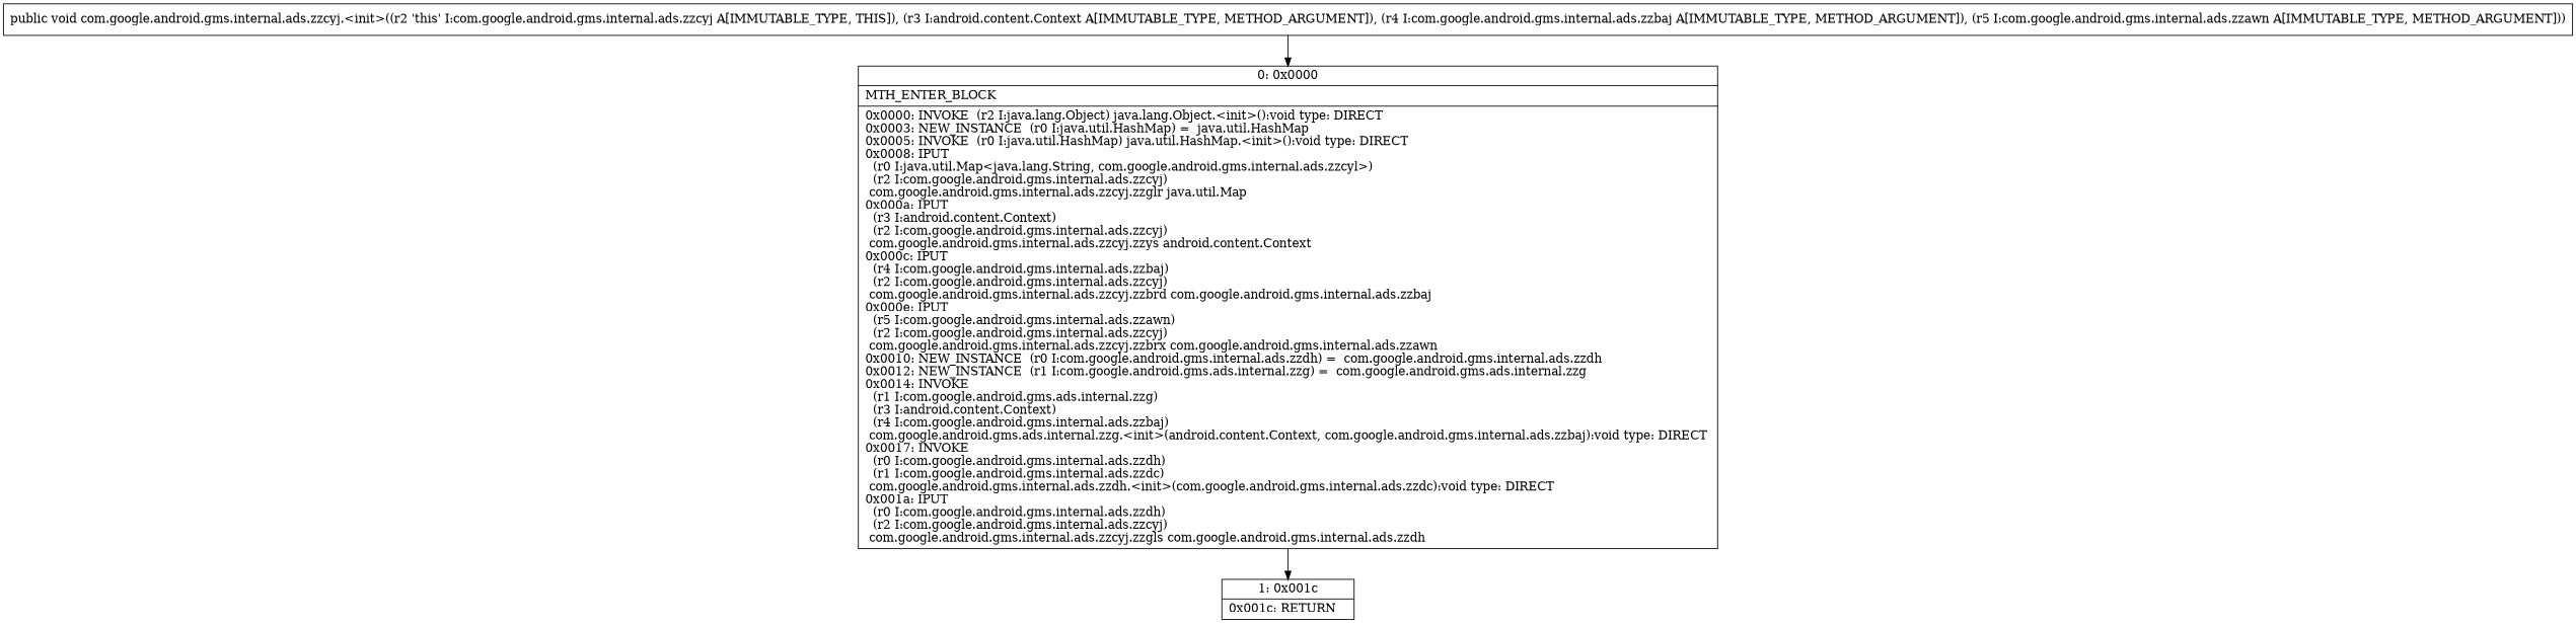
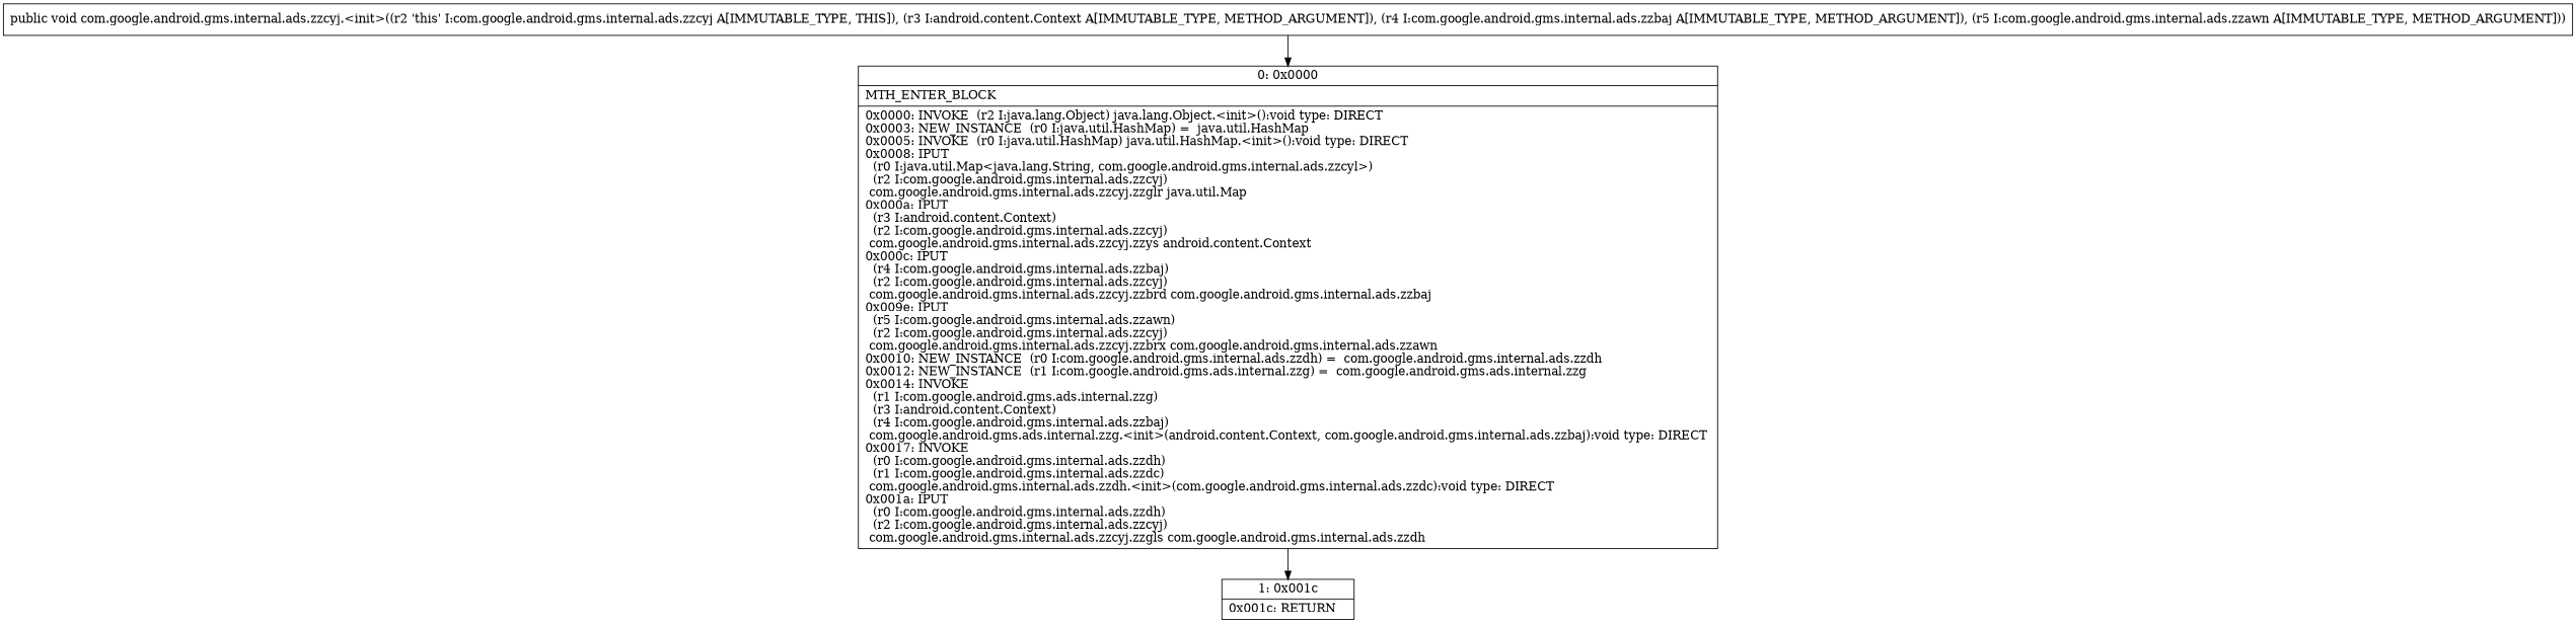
  digraph {
    node [shape=record]
-   n1 [label="{0\:\ 0x0000|MTH_ENTER_BLOCK\l|0x0000: INVOKE  (r2 I:java.lang.Object) java.lang.Object.\<init\>():void type: DIRECT \l0x0003: NEW_INSTANCE  (r0 I:java.util.HashMap) =  java.util.HashMap \l0x0005: INVOKE  (r0 I:java.util.HashMap) java.util.HashMap.\<init\>():void type: DIRECT \l0x0008: IPUT  \l  (r0 I:java.util.Map\<java.lang.String, com.google.android.gms.internal.ads.zzcyl\>)\l  (r2 I:com.google.android.gms.internal.ads.zzcyj)\l com.google.android.gms.internal.ads.zzcyj.zzglr java.util.Map \l0x000a: IPUT  \l  (r3 I:android.content.Context)\l  (r2 I:com.google.android.gms.internal.ads.zzcyj)\l com.google.android.gms.internal.ads.zzcyj.zzys android.content.Context \l0x000c: IPUT  \l  (r4 I:com.google.android.gms.internal.ads.zzbaj)\l  (r2 I:com.google.android.gms.internal.ads.zzcyj)\l com.google.android.gms.internal.ads.zzcyj.zzbrd com.google.android.gms.internal.ads.zzbaj \l0x000e: IPUT  \l  (r5 I:com.google.android.gms.internal.ads.zzawn)\l  (r2 I:com.google.android.gms.internal.ads.zzcyj)\l com.google.android.gms.internal.ads.zzcyj.zzbrx com.google.android.gms.internal.ads.zzawn \l0x0010: NEW_INSTANCE  (r0 I:com.google.android.gms.internal.ads.zzdh) =  com.google.android.gms.internal.ads.zzdh \l0x0012: NEW_INSTANCE  (r1 I:com.google.android.gms.ads.internal.zzg) =  com.google.android.gms.ads.internal.zzg \l0x0014: INVOKE  \l  (r1 I:com.google.android.gms.ads.internal.zzg)\l  (r3 I:android.content.Context)\l  (r4 I:com.google.android.gms.internal.ads.zzbaj)\l com.google.android.gms.ads.internal.zzg.\<init\>(android.content.Context, com.google.android.gms.internal.ads.zzbaj):void type: DIRECT \l0x0017: INVOKE  \l  (r0 I:com.google.android.gms.internal.ads.zzdh)\l  (r1 I:com.google.android.gms.internal.ads.zzdc)\l com.google.android.gms.internal.ads.zzdh.\<init\>(com.google.android.gms.internal.ads.zzdc):void type: DIRECT \l0x001a: IPUT  \l  (r0 I:com.google.android.gms.internal.ads.zzdh)\l  (r2 I:com.google.android.gms.internal.ads.zzcyj)\l com.google.android.gms.internal.ads.zzcyj.zzgls com.google.android.gms.internal.ads.zzdh \l}"]
+   n1 [label="{0\:\ 0x0000|MTH_ENTER_BLOCK\l|0x0000: INVOKE  (r2 I:java.lang.Object) java.lang.Object.\<init\>():void type: DIRECT \l0x0003: NEW_INSTANCE  (r0 I:java.util.HashMap) =  java.util.HashMap \l0x0005: INVOKE  (r0 I:java.util.HashMap) java.util.HashMap.\<init\>():void type: DIRECT \l0x0008: IPUT  \l  (r0 I:java.util.Map\<java.lang.String, com.google.android.gms.internal.ads.zzcyl\>)\l  (r2 I:com.google.android.gms.internal.ads.zzcyj)\l com.google.android.gms.internal.ads.zzcyj.zzglr java.util.Map \l0x000a: IPUT  \l  (r3 I:android.content.Context)\l  (r2 I:com.google.android.gms.internal.ads.zzcyj)\l com.google.android.gms.internal.ads.zzcyj.zzys android.content.Context \l0x000c: IPUT  \l  (r4 I:com.google.android.gms.internal.ads.zzbaj)\l  (r2 I:com.google.android.gms.internal.ads.zzcyj)\l com.google.android.gms.internal.ads.zzcyj.zzbrd com.google.android.gms.internal.ads.zzbaj \l0x009e: IPUT  \l  (r5 I:com.google.android.gms.internal.ads.zzawn)\l  (r2 I:com.google.android.gms.internal.ads.zzcyj)\l com.google.android.gms.internal.ads.zzcyj.zzbrx com.google.android.gms.internal.ads.zzawn \l0x0010: NEW_INSTANCE  (r0 I:com.google.android.gms.internal.ads.zzdh) =  com.google.android.gms.internal.ads.zzdh \l0x0012: NEW_INSTANCE  (r1 I:com.google.android.gms.ads.internal.zzg) =  com.google.android.gms.ads.internal.zzg \l0x0014: INVOKE  \l  (r1 I:com.google.android.gms.ads.internal.zzg)\l  (r3 I:android.content.Context)\l  (r4 I:com.google.android.gms.internal.ads.zzbaj)\l com.google.android.gms.ads.internal.zzg.\<init\>(android.content.Context, com.google.android.gms.internal.ads.zzbaj):void type: DIRECT \l0x0017: INVOKE  \l  (r0 I:com.google.android.gms.internal.ads.zzdh)\l  (r1 I:com.google.android.gms.internal.ads.zzdc)\l com.google.android.gms.internal.ads.zzdh.\<init\>(com.google.android.gms.internal.ads.zzdc):void type: DIRECT \l0x001a: IPUT  \l  (r0 I:com.google.android.gms.internal.ads.zzdh)\l  (r2 I:com.google.android.gms.internal.ads.zzcyj)\l com.google.android.gms.internal.ads.zzcyj.zzgls com.google.android.gms.internal.ads.zzdh \l}"]
    n2 [label="{1\:\ 0x001c|0x001c: RETURN   \l}"]
    n3 [label="{public void com.google.android.gms.internal.ads.zzcyj.\<init\>((r2 'this' I:com.google.android.gms.internal.ads.zzcyj A[IMMUTABLE_TYPE, THIS]), (r3 I:android.content.Context A[IMMUTABLE_TYPE, METHOD_ARGUMENT]), (r4 I:com.google.android.gms.internal.ads.zzbaj A[IMMUTABLE_TYPE, METHOD_ARGUMENT]), (r5 I:com.google.android.gms.internal.ads.zzawn A[IMMUTABLE_TYPE, METHOD_ARGUMENT])) }"]
    n1 -> n2
    n3 -> n1
  }
